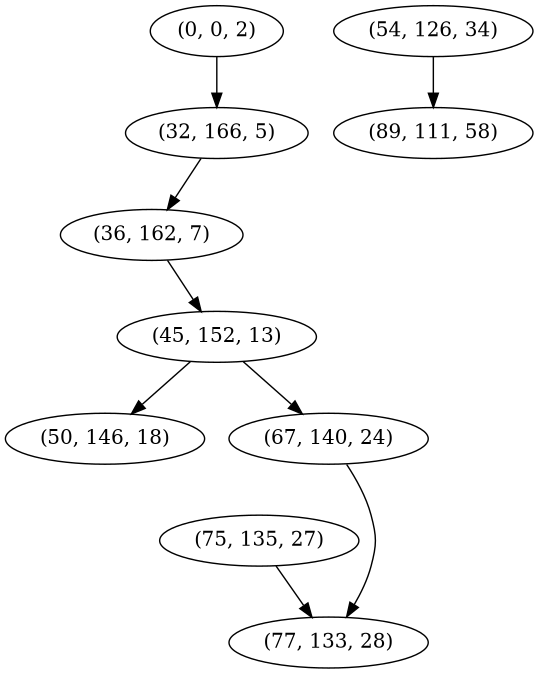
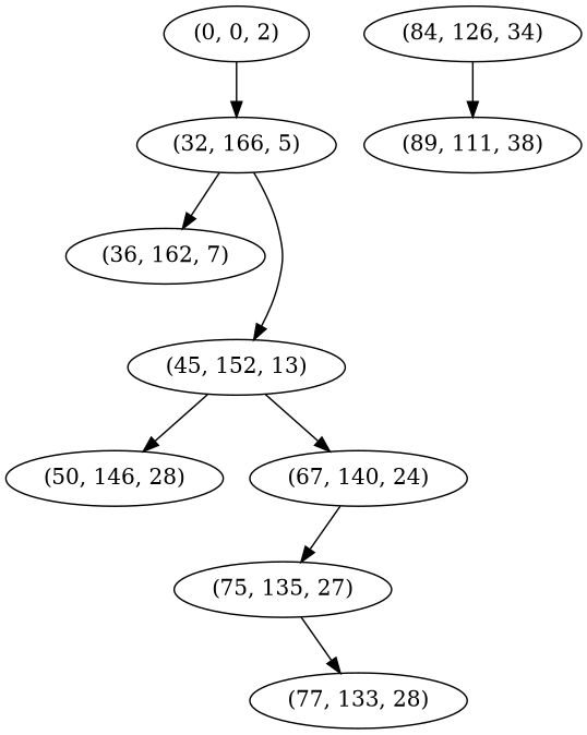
  digraph {
    n1 [label="(0, 0, 2)"]
    "(32, 166, 5)"
    "(36, 162, 7)"
    "(45, 152, 13)"
-   "(50, 146, 18)"
+   "(50, 146, 18)" [label="(50, 146, 28)"]
    "(67, 140, 24)"
    "(75, 135, 27)"
    "(77, 133, 28)"
-   "(84, 126, 34)" [label="(54, 126, 34)"]
-   "(89, 111, 38)" [label="(89, 111, 58)"]
+   "(84, 126, 34)"
+   "(89, 111, 38)"
    n1 -> "(32, 166, 5)"
    "(32, 166, 5)" -> "(36, 162, 7)"
-   "(36, 162, 7)" -> "(45, 152, 13)"
+   "(32, 166, 5)" -> "(45, 152, 13)"
    "(45, 152, 13)" -> "(50, 146, 18)"
    "(45, 152, 13)" -> "(67, 140, 24)"
-   "(67, 140, 24)" -> "(77, 133, 28)"
+   "(67, 140, 24)" -> "(75, 135, 27)"
    "(75, 135, 27)" -> "(77, 133, 28)"
    "(84, 126, 34)" -> "(89, 111, 38)"
  }
